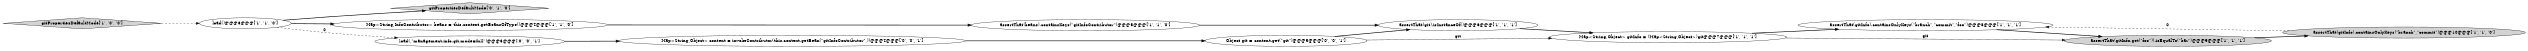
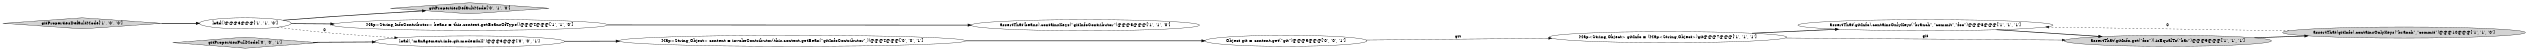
  digraph {
    rankdir=LR
    node [fillcolor=white shape=ellipse style=filled]
    edge [style=bold]
    n1 [label="assertThat(gitInfo).containsOnlyKeys(\"branch\",\"commit\",\"foo\")@@@8@@@['1', '1', '1']"]
    n2 [fillcolor=lightgray label="assertThat(gitInfo.get(\"foo\")).isEqualTo(\"bar\")@@@9@@@['1', '1', '1']"]
    n3 [fillcolor=lightgray label="assertThat(gitInfo).containsOnlyKeys(\"branch\",\"commit\")@@@10@@@['1', '1', '0']"]
    n4 [label="assertThat(beans).containsKeys(\"gitInfoContributor\")@@@5@@@['1', '1', '0']"]
-   n5 [label="assertThat(git).isInstanceOf()@@@6@@@['1', '1', '1']"]
    n6 [label="Map<String,Object> gitInfo = (Map<String,Object>)git@@@7@@@['1', '1', '1']"]
    n7 [label="Object git = content.get(\"git\")@@@5@@@['0', '0', '1']"]
    n8 [label="Map<String,Object> content = invokeContributor(this.context.getBean(\"gitInfoContributor\",))@@@4@@@['0', '0', '1']"]
    n9 [label="load(,\"management.info.git.mode=full\")@@@3@@@['0', '0', '1']"]
    n10 [label="load()@@@3@@@['1', '1', '0']"]
    n11 [label="Map<String,InfoContributor> beans = this.context.getBeansOfType()@@@4@@@['1', '1', '0']"]
    n12 [fillcolor=lightgray label="gitPropertiesDefaultMode['0', '1', '0']" shape=diamond]
    n13 [fillcolor=lightgray label="gitPropertiesDefaultMode['1', '0', '0']" shape=diamond]
+   n14 [fillcolor=lightgray label="gitPropertiesFullMode['0', '0', '1']" shape=diamond]
    n1 -> n2
    n2 -> n3
    n3 -> n1 [label=0 style=dashed]
-   n4 -> n5
-   n5 -> n6
    n6 -> n1
    n6 -> n2 [label=git style=solid]
-   n7 -> n5
    n7 -> n6 [label=git style=solid]
    n8 -> n7
    n9 -> n8
    n10 -> n9 [label=0 style=dashed]
    n10 -> n11
    n10 -> n12
    n11 -> n4
-   n13 -> n10 [style=dashed]
+   n13 -> n10
+   n14 -> n9
  }
